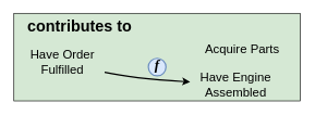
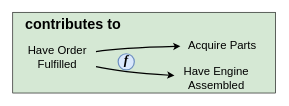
  <mxCell id="0" />
  <mxCell id="1" parent="0" />
  <mxCell id="2" value="&lt;font&gt;&lt;b&gt;contributes to&lt;/b&gt;&lt;/font&gt;" style="rounded=0;whiteSpace=wrap;html=1;align=left;fontSize=24;spacingLeft=19;horizontal=1;verticalAlign=top;fillColor=#d5e8d4;" parent="1" vertex="1"><mxGeometry x="20" y="20" width="439" height="134.84" as="geometry" /></mxCell>
  <mxCell id="3" value="Have Order Fulfilled" style="text;html=1;align=center;verticalAlign=middle;whiteSpace=wrap;rounded=0;fontSize=19;" parent="1" vertex="1"><mxGeometry x="30" y="72.42" width="129" height="47.58" as="geometry" /></mxCell>
  <mxCell id="4" value="Acquire Parts" style="text;html=1;align=center;verticalAlign=middle;whiteSpace=wrap;rounded=0;fontSize=19;" parent="1" vertex="1"><mxGeometry x="300" y="40" width="140" height="70" as="geometry" /></mxCell>
+ <mxCell id="5" value="" style="endArrow=classic;html=1;strokeWidth=2;curved=1;fontStyle=0;fontSize=11;" parent="1" source="3" target="4" edge="1"><mxGeometry width="50" height="50" relative="1" as="geometry"><mxPoint x="227" y="100.42" as="sourcePoint" /><mxPoint x="199" y="129.42" as="targetPoint" /><Array as="points"><mxPoint x="199" y="79.26" /></Array></mxGeometry></mxCell>
  <mxCell id="6" value="Have Engine Assembled" style="text;html=1;align=center;verticalAlign=middle;whiteSpace=wrap;rounded=0;fontSize=19;" parent="1" vertex="1"><mxGeometry x="290" y="110" width="140" height="40" as="geometry" /></mxCell>
  <mxCell id="7" value="" style="endArrow=classic;html=1;strokeWidth=2;curved=1;fontStyle=0;fontSize=11;" parent="1" source="3" target="6" edge="1"><mxGeometry width="50" height="50" relative="1" as="geometry"><mxPoint x="167" y="99" as="sourcePoint" /><mxPoint x="310" y="87" as="targetPoint" /><Array as="points"><mxPoint x="200" y="120" /></Array></mxGeometry></mxCell>
- <mxCell id="8" value="&lt;font face=&quot;Times New Roman&quot; style=&quot;font-size: 22px;&quot;&gt;&lt;i style=&quot;font-size: 22px;&quot;&gt;f&lt;/i&gt;&lt;/font&gt;" style="ellipse;whiteSpace=wrap;html=1;aspect=fixed;strokeWidth=2;fontSize=22;fillColor=#dae8fc;strokeColor=#6c8ebf;verticalAlign=middle;spacingBottom=5;fontStyle=1" parent="1" vertex="1"><mxGeometry x="226" y="89.26" width="27" height="27" as="geometry" /></mxCell>
+ <mxCell id="8" value="&lt;font face=&quot;Times New Roman&quot; style=&quot;font-size: 22px;&quot;&gt;&lt;i style=&quot;font-size: 22px;&quot;&gt;f&lt;/i&gt;&lt;/font&gt;" style="ellipse;whiteSpace=wrap;html=1;aspect=fixed;strokeWidth=2;fontSize=22;fillColor=#dae8fc;strokeColor=#6c8ebf;verticalAlign=middle;spacingBottom=5;fontStyle=1" parent="1" vertex="1"><mxGeometry x="196" y="89.26" width="27" height="27" as="geometry" /></mxCell>
